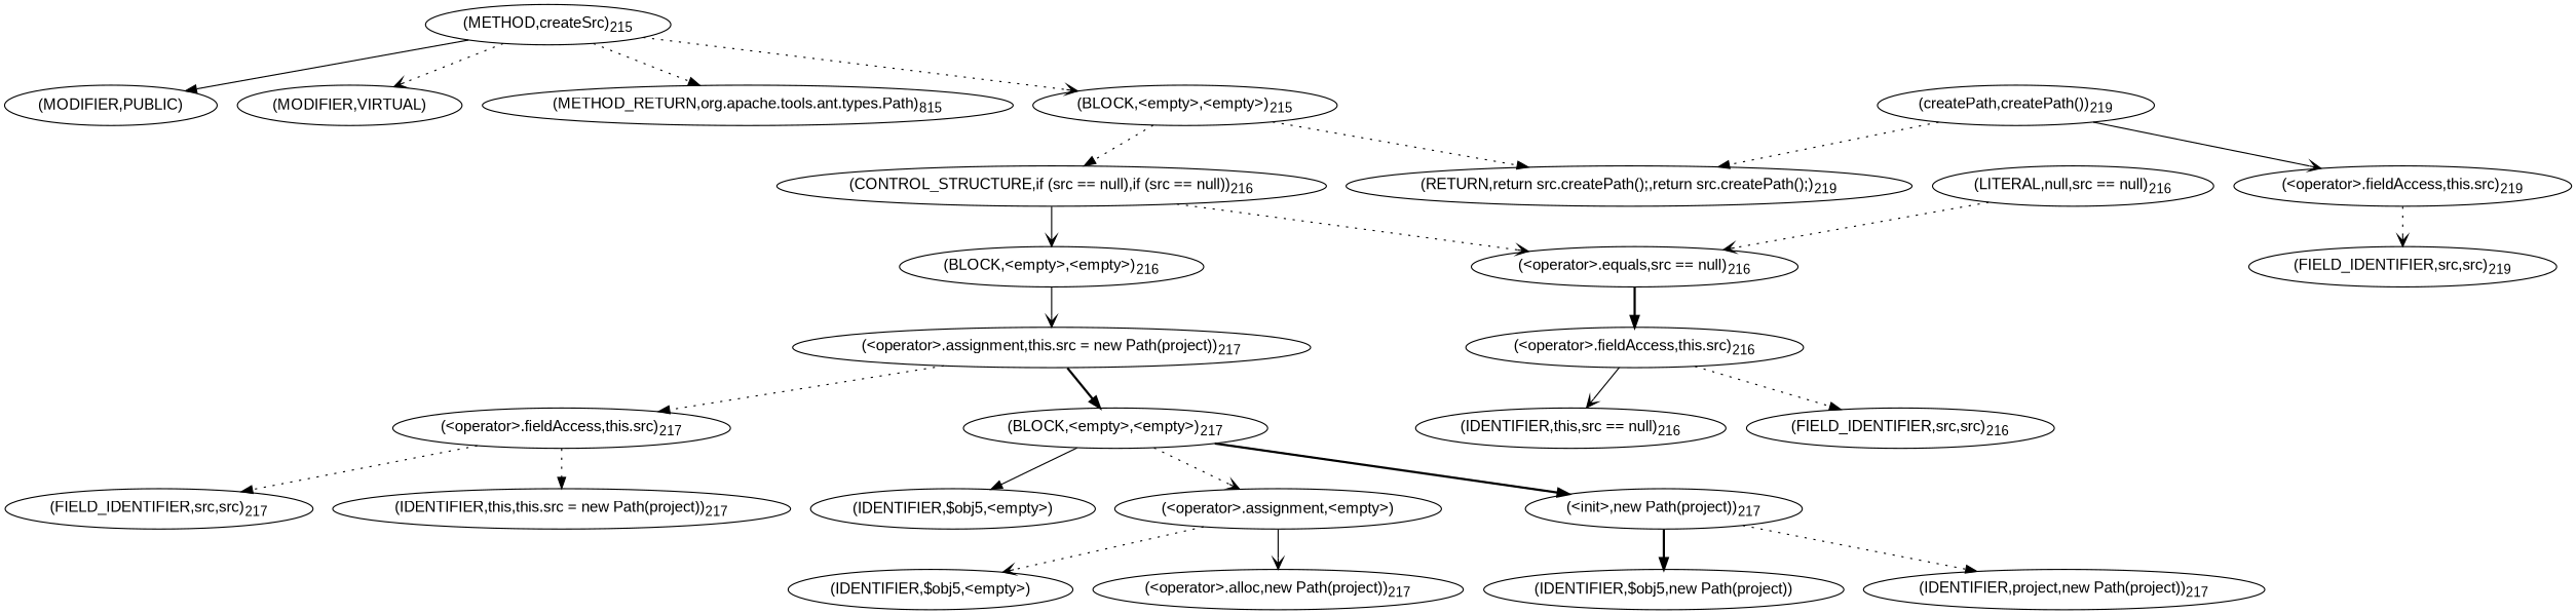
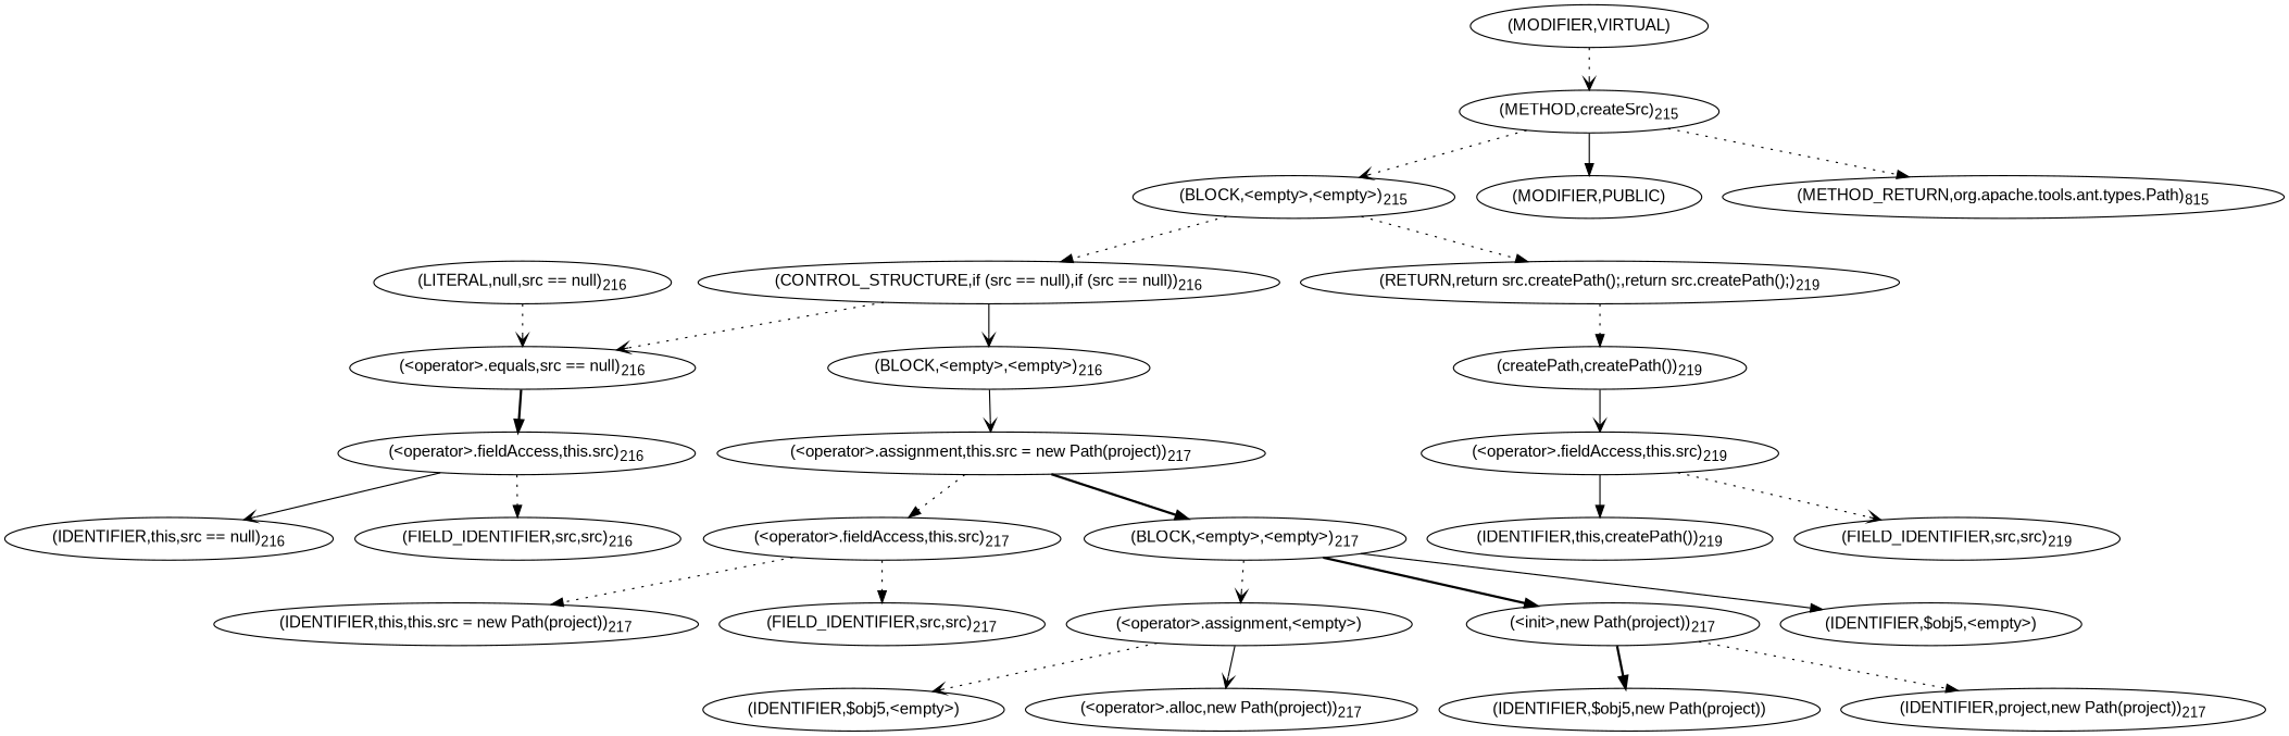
  digraph {
    fontname="Liberation Sans"
    node [fontname="Liberation Sans"]
    edge [arrowhead=normal fontname="Liberation Sans" style=dotted]
    n1 [label=<(METHOD,createSrc)<SUB>215</SUB>>]
    n2 [label=<(BLOCK,&lt;empty&gt;,&lt;empty&gt;)<SUB>215</SUB>>]
    n3 [label=<(MODIFIER,PUBLIC)>]
    n4 [label=<(MODIFIER,VIRTUAL)>]
    n5 [label=<(METHOD_RETURN,org.apache.tools.ant.types.Path)<SUB>815</SUB>>]
    n6 [label=<(CONTROL_STRUCTURE,if (src == null),if (src == null))<SUB>216</SUB>>]
    n7 [label=<(RETURN,return src.createPath();,return src.createPath();)<SUB>219</SUB>>]
    n8 [label=<(&lt;operator&gt;.equals,src == null)<SUB>216</SUB>>]
    n9 [label=<(BLOCK,&lt;empty&gt;,&lt;empty&gt;)<SUB>216</SUB>>]
    n10 [label=<(createPath,createPath())<SUB>219</SUB>>]
    n11 [label=<(&lt;operator&gt;.fieldAccess,this.src)<SUB>216</SUB>>]
    n12 [label=<(&lt;operator&gt;.assignment,this.src = new Path(project))<SUB>217</SUB>>]
    n13 [label=<(IDENTIFIER,this,src == null)<SUB>216</SUB>>]
    n14 [label=<(FIELD_IDENTIFIER,src,src)<SUB>216</SUB>>]
    n15 [label=<(LITERAL,null,src == null)<SUB>216</SUB>>]
    n16 [label=<(&lt;operator&gt;.fieldAccess,this.src)<SUB>217</SUB>>]
    n17 [label=<(BLOCK,&lt;empty&gt;,&lt;empty&gt;)<SUB>217</SUB>>]
    n18 [label=<(IDENTIFIER,this,this.src = new Path(project))<SUB>217</SUB>>]
    n19 [label=<(FIELD_IDENTIFIER,src,src)<SUB>217</SUB>>]
    n20 [label=<(&lt;operator&gt;.assignment,&lt;empty&gt;)>]
    n21 [label=<(&lt;init&gt;,new Path(project))<SUB>217</SUB>>]
    n22 [label=<(IDENTIFIER,$obj5,&lt;empty&gt;)>]
    n23 [label=<(IDENTIFIER,$obj5,&lt;empty&gt;)>]
    n24 [label=<(&lt;operator&gt;.alloc,new Path(project))<SUB>217</SUB>>]
    n25 [label=<(IDENTIFIER,$obj5,new Path(project))>]
    n26 [label=<(IDENTIFIER,project,new Path(project))<SUB>217</SUB>>]
    n27 [label=<(&lt;operator&gt;.fieldAccess,this.src)<SUB>219</SUB>>]
+   n28 [label=<(IDENTIFIER,this,createPath())<SUB>219</SUB>>]
    n29 [label=<(FIELD_IDENTIFIER,src,src)<SUB>219</SUB>>]
    n1 -> n2 [arrowhead=vee]
    n1 -> n3 [style=solid]
-   n1 -> n4 [arrowhead=vee]
+   n4 -> n1 [arrowhead=vee]
    n1 -> n5
    n2 -> n6
    n2 -> n7
    n6 -> n8 [arrowhead=vee]
    n6 -> n9 [arrowhead=vee style=solid]
-   n10 -> n7
+   n7 -> n10
    n8 -> n11 [style=bold]
    n9 -> n12 [arrowhead=vee style=solid]
    n10 -> n27 [arrowhead=vee style=solid]
    n11 -> n13 [arrowhead=vee style=solid]
    n11 -> n14
    n12 -> n16
    n12 -> n17 [style=bold]
    n15 -> n8 [arrowhead=vee]
    n16 -> n18
    n16 -> n19
    n17 -> n20 [arrowhead=vee]
    n17 -> n21 [style=bold]
    n17 -> n22 [style=solid]
    n20 -> n23 [arrowhead=vee]
    n20 -> n24 [arrowhead=vee style=solid]
    n21 -> n25 [style=bold]
    n21 -> n26
+   n27 -> n28 [style=solid]
    n27 -> n29 [arrowhead=vee]
  }
